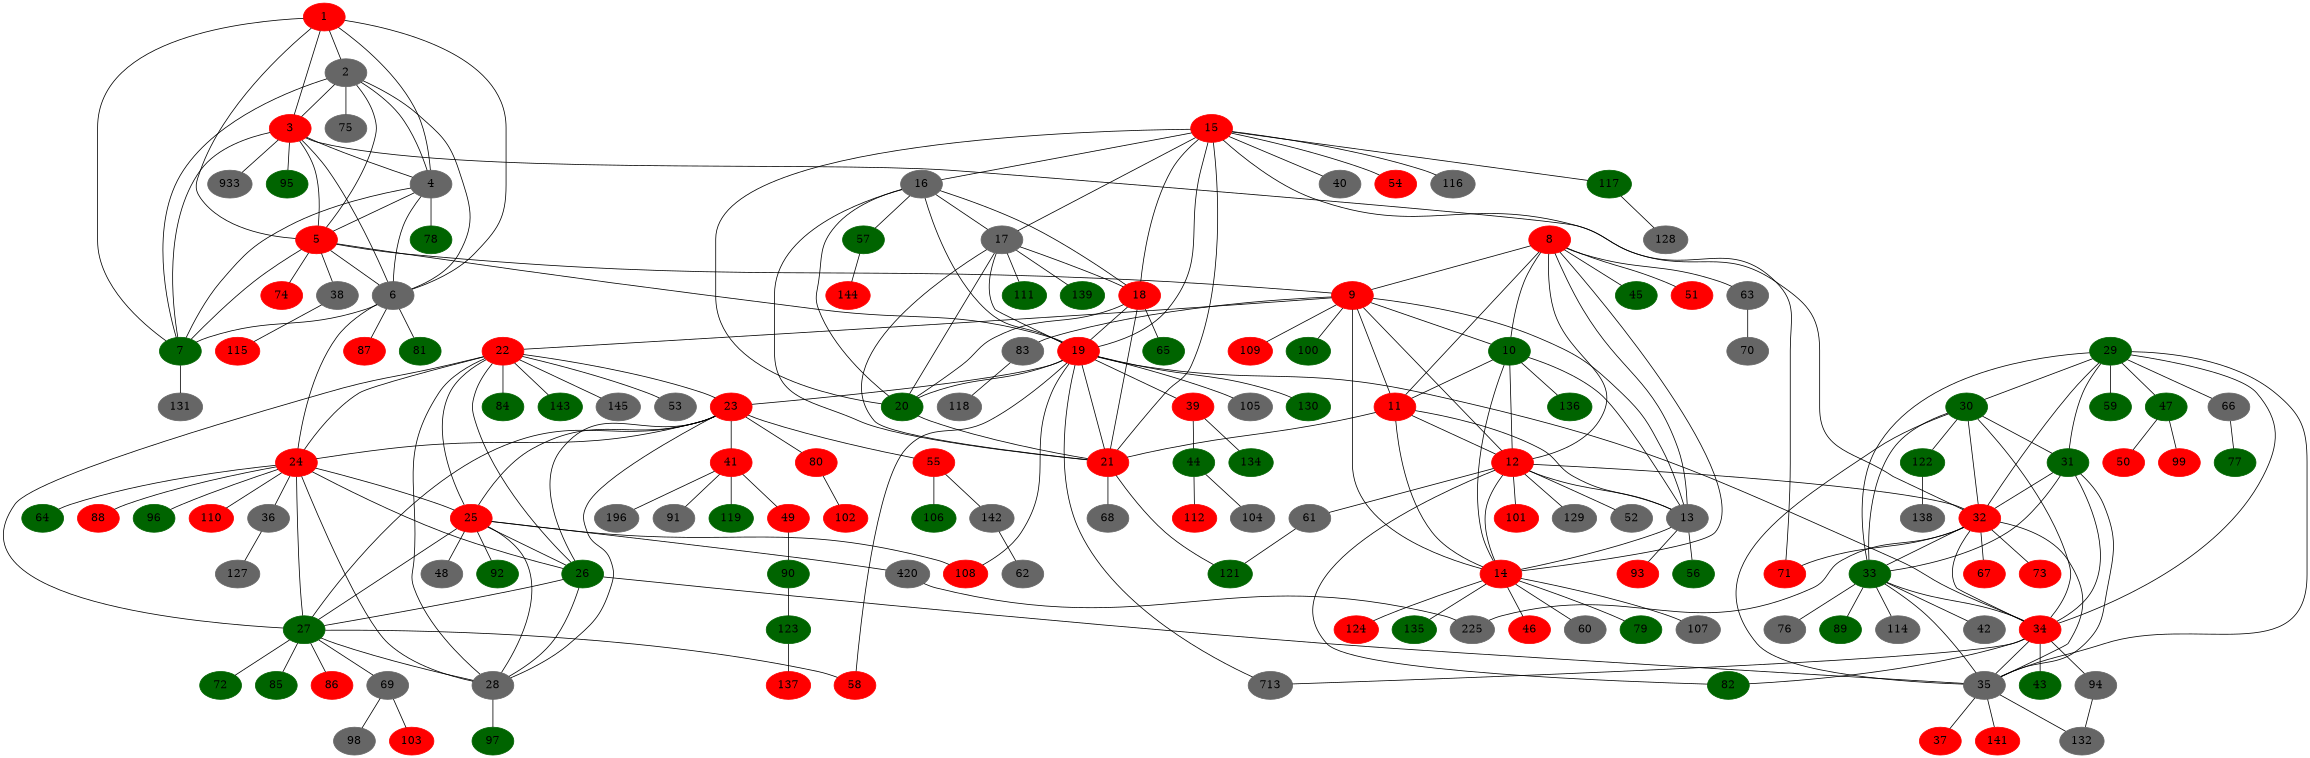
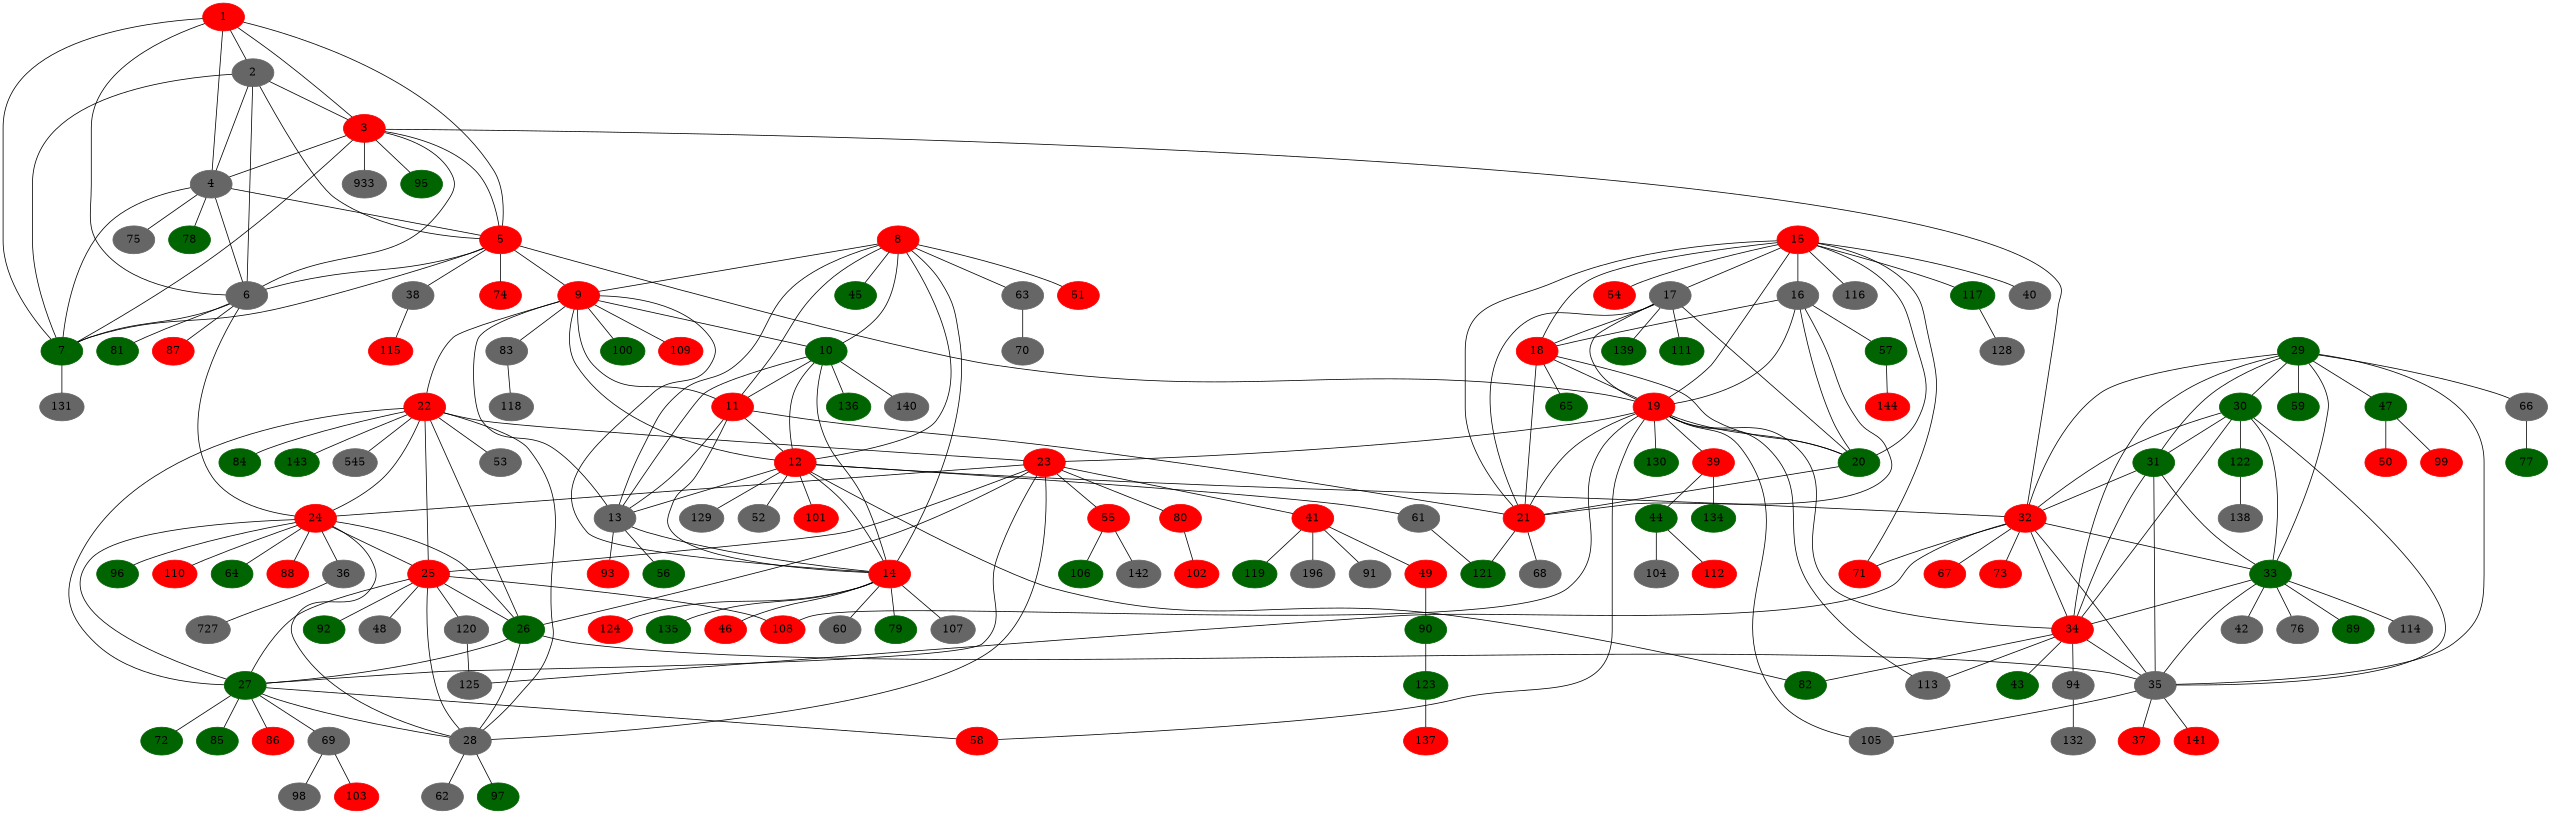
  graph {
    node [color=red style=filled]
    2 [color=gray40]
    1
    3
    4 [color=gray40]
    5
    6 [color=gray40]
    7 [color=darkgreen]
    32
    95 [color=darkgreen]
    n10 [color=gray40 label=933]
    75 [color=gray40]
    78 [color=darkgreen]
    9
    19
    38 [color=gray40]
    74
    24
    81 [color=darkgreen]
    87
    131 [color=gray40]
    71
    34
    35 [color=gray40]
    33 [color=darkgreen]
    67
    73
-   125 [color=gray40 label=225]
+   125 [color=gray40]
    10 [color=darkgreen]
    11
    12
    13 [color=gray40]
    14
    22
    83 [color=gray40]
    100 [color=darkgreen]
    109
    21
    20 [color=darkgreen]
    23
    39
    58
    105 [color=gray40]
    108
-   113 [color=gray40 label=713]
+   113 [color=gray40]
    130 [color=darkgreen]
    115
    25
    26 [color=darkgreen]
    27 [color=darkgreen]
    28 [color=gray40]
    36 [color=gray40]
    64 [color=darkgreen]
    88
    96 [color=darkgreen]
    110
    8
    45 [color=darkgreen]
    51
    63 [color=gray40]
    136 [color=darkgreen]
+   140 [color=gray40]
    52 [color=gray40]
    61 [color=gray40]
    82 [color=darkgreen]
    101
    129 [color=gray40]
    56 [color=darkgreen]
    93
    46
    60 [color=gray40]
    79 [color=darkgreen]
    107 [color=gray40]
    124
    135 [color=darkgreen]
    70 [color=gray40]
    53 [color=gray40]
    84 [color=darkgreen]
    143 [color=darkgreen]
-   145 [color=gray40]
+   145 [color=gray40 label=545]
    118 [color=gray40]
    68 [color=gray40]
    121 [color=darkgreen]
    15
    16 [color=gray40]
    17 [color=gray40]
    18
    40 [color=gray40]
    54
    116 [color=gray40]
    117 [color=darkgreen]
    57 [color=darkgreen]
    111 [color=darkgreen]
    139 [color=darkgreen]
    65 [color=darkgreen]
    128 [color=gray40]
    144
    41
    55
    80
    43 [color=darkgreen]
    94 [color=gray40]
    44 [color=darkgreen]
    134 [color=darkgreen]
    48 [color=gray40]
    92 [color=darkgreen]
-   120 [color=gray40 label=420]
+   120 [color=gray40]
    69 [color=gray40]
    72 [color=darkgreen]
    85 [color=darkgreen]
    86
    62 [color=gray40]
    97 [color=darkgreen]
    49
    91 [color=gray40]
    119 [color=darkgreen]
    n116 [color=gray40 label=196]
    106 [color=darkgreen]
    142 [color=gray40]
    102
-   127 [color=gray40]
+   127 [color=gray40 label=727]
    37
    141
    98 [color=gray40]
    103
    29 [color=darkgreen]
    30 [color=darkgreen]
    31 [color=darkgreen]
    47 [color=darkgreen]
    59 [color=darkgreen]
    66 [color=gray40]
    122 [color=darkgreen]
    42 [color=gray40]
    76 [color=gray40]
    89 [color=darkgreen]
    114 [color=gray40]
    50
    99
    77 [color=darkgreen]
    138 [color=gray40]
    132 [color=gray40]
    104 [color=gray40]
    112
    90 [color=darkgreen]
    123 [color=darkgreen]
    137
    2 -- 3
    2 -- 4
    2 -- 5
    2 -- 6
    2 -- 7
    1 -- 2
    1 -- 3
    1 -- 4
    1 -- 5
    1 -- 6
    1 -- 7
    3 -- 4
    3 -- 5
    3 -- 6
    3 -- 7
    3 -- 32
    3 -- 95
    3 -- n10
    4 -- 5
    4 -- 6
    4 -- 7
-   2 -- 75
+   4 -- 75
    4 -- 78
    5 -- 6
    5 -- 7
    5 -- 9
    5 -- 19
    5 -- 38
    5 -- 74
    6 -- 7
    6 -- 24
    6 -- 81
    6 -- 87
    7 -- 131
    32 -- 71
    32 -- 34
    32 -- 35
    32 -- 33
    32 -- 67
    32 -- 73
    32 -- 125
    9 -- 10
    9 -- 11
    9 -- 12
    9 -- 13
    9 -- 14
    9 -- 22
    9 -- 83
    9 -- 100
    9 -- 109
    19 -- 34
    19 -- 21
    19 -- 20
    19 -- 23
    19 -- 39
    19 -- 58
    19 -- 105
    19 -- 108
    19 -- 113
    19 -- 130
    38 -- 115
    24 -- 25
    24 -- 26
    24 -- 27
    24 -- 28
    24 -- 36
    24 -- 64
    24 -- 88
    24 -- 96
    24 -- 110
    34 -- 35
    34 -- 113
    34 -- 82
    34 -- 43
    34 -- 94
-   35 -- 132
+   35 -- 105
    35 -- 37
    35 -- 141
    33 -- 34
    33 -- 35
    33 -- 42
    33 -- 76
    33 -- 89
    33 -- 114
    10 -- 11
    10 -- 12
    10 -- 13
    10 -- 14
    10 -- 136
+   10 -- 140
    11 -- 12
    11 -- 13
    11 -- 14
    11 -- 21
    12 -- 32
    12 -- 13
    12 -- 14
    12 -- 52
    12 -- 61
    12 -- 82
    12 -- 101
    12 -- 129
    13 -- 14
    13 -- 56
    13 -- 93
    14 -- 46
    14 -- 60
    14 -- 79
    14 -- 107
    14 -- 124
    14 -- 135
    22 -- 24
    22 -- 23
    22 -- 25
    22 -- 26
    22 -- 27
    22 -- 28
    22 -- 53
    22 -- 84
    22 -- 143
    22 -- 145
    83 -- 118
    21 -- 68
    21 -- 121
    20 -- 21
    23 -- 24
    23 -- 25
    23 -- 26
    23 -- 27
    23 -- 28
    23 -- 41
    23 -- 55
    23 -- 80
    39 -- 44
    39 -- 134
    25 -- 108
    25 -- 26
    25 -- 27
    25 -- 28
    25 -- 48
    25 -- 92
    25 -- 120
    26 -- 35
    26 -- 27
    26 -- 28
    27 -- 58
    27 -- 28
    27 -- 69
    27 -- 72
    27 -- 85
    27 -- 86
-   142 -- 62
+   28 -- 62
    28 -- 97
    36 -- 127
    8 -- 9
    8 -- 10
    8 -- 11
    8 -- 12
    8 -- 13
    8 -- 14
    8 -- 45
    8 -- 51
    8 -- 63
    63 -- 70
    61 -- 121
    15 -- 19
    15 -- 71
    15 -- 21
    15 -- 20
    15 -- 16
    15 -- 17
    15 -- 18
    15 -- 40
    15 -- 54
    15 -- 116
    15 -- 117
    16 -- 19
    16 -- 21
    16 -- 20
-   16 -- 17
    16 -- 18
    16 -- 57
    17 -- 19
    17 -- 21
    17 -- 20
    17 -- 18
    17 -- 111
    17 -- 139
    18 -- 19
    18 -- 21
    18 -- 20
    18 -- 65
    117 -- 128
    57 -- 144
    41 -- 49
    41 -- 91
    41 -- 119
    41 -- n116
    55 -- 106
    55 -- 142
    80 -- 102
    94 -- 132
    44 -- 104
    44 -- 112
    120 -- 125
    69 -- 98
    69 -- 103
    49 -- 90
    29 -- 32
    29 -- 34
    29 -- 35
    29 -- 33
    29 -- 30
    29 -- 31
    29 -- 47
    29 -- 59
    29 -- 66
    30 -- 32
    30 -- 34
    30 -- 35
    30 -- 33
    30 -- 31
    30 -- 122
    31 -- 32
    31 -- 34
    31 -- 35
    31 -- 33
    47 -- 50
    47 -- 99
    66 -- 77
    122 -- 138
    90 -- 123
    123 -- 137
  }
